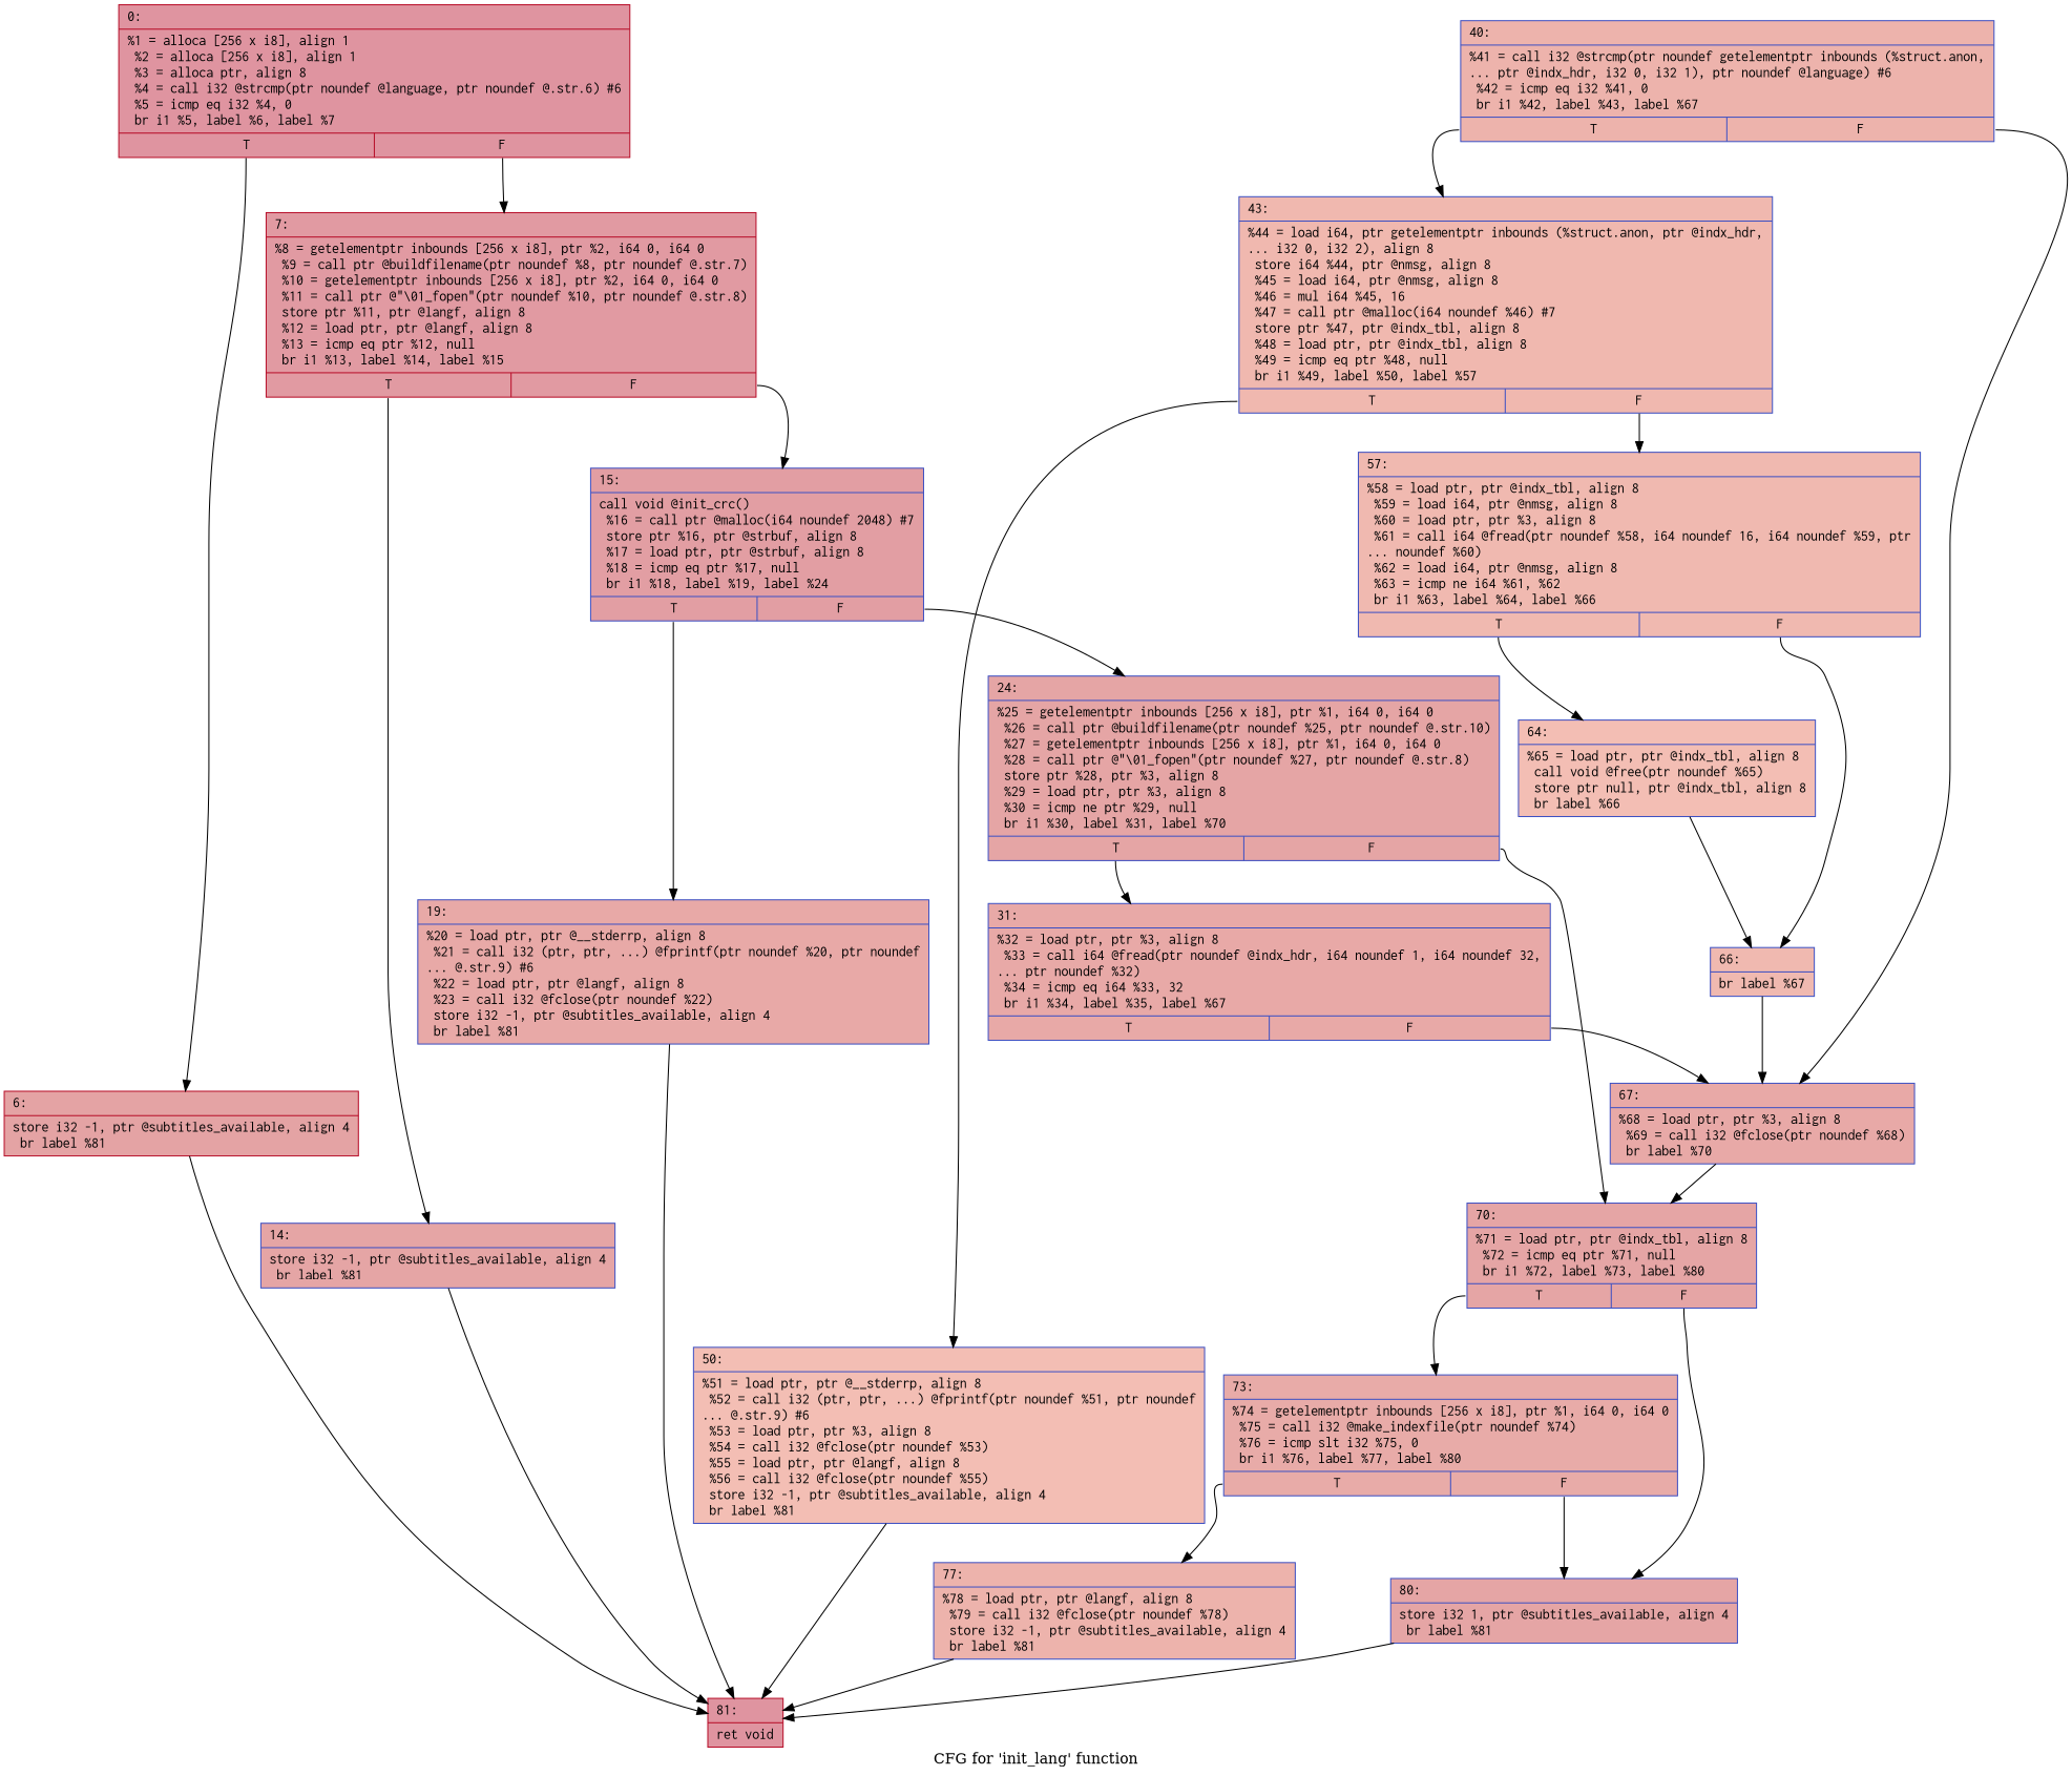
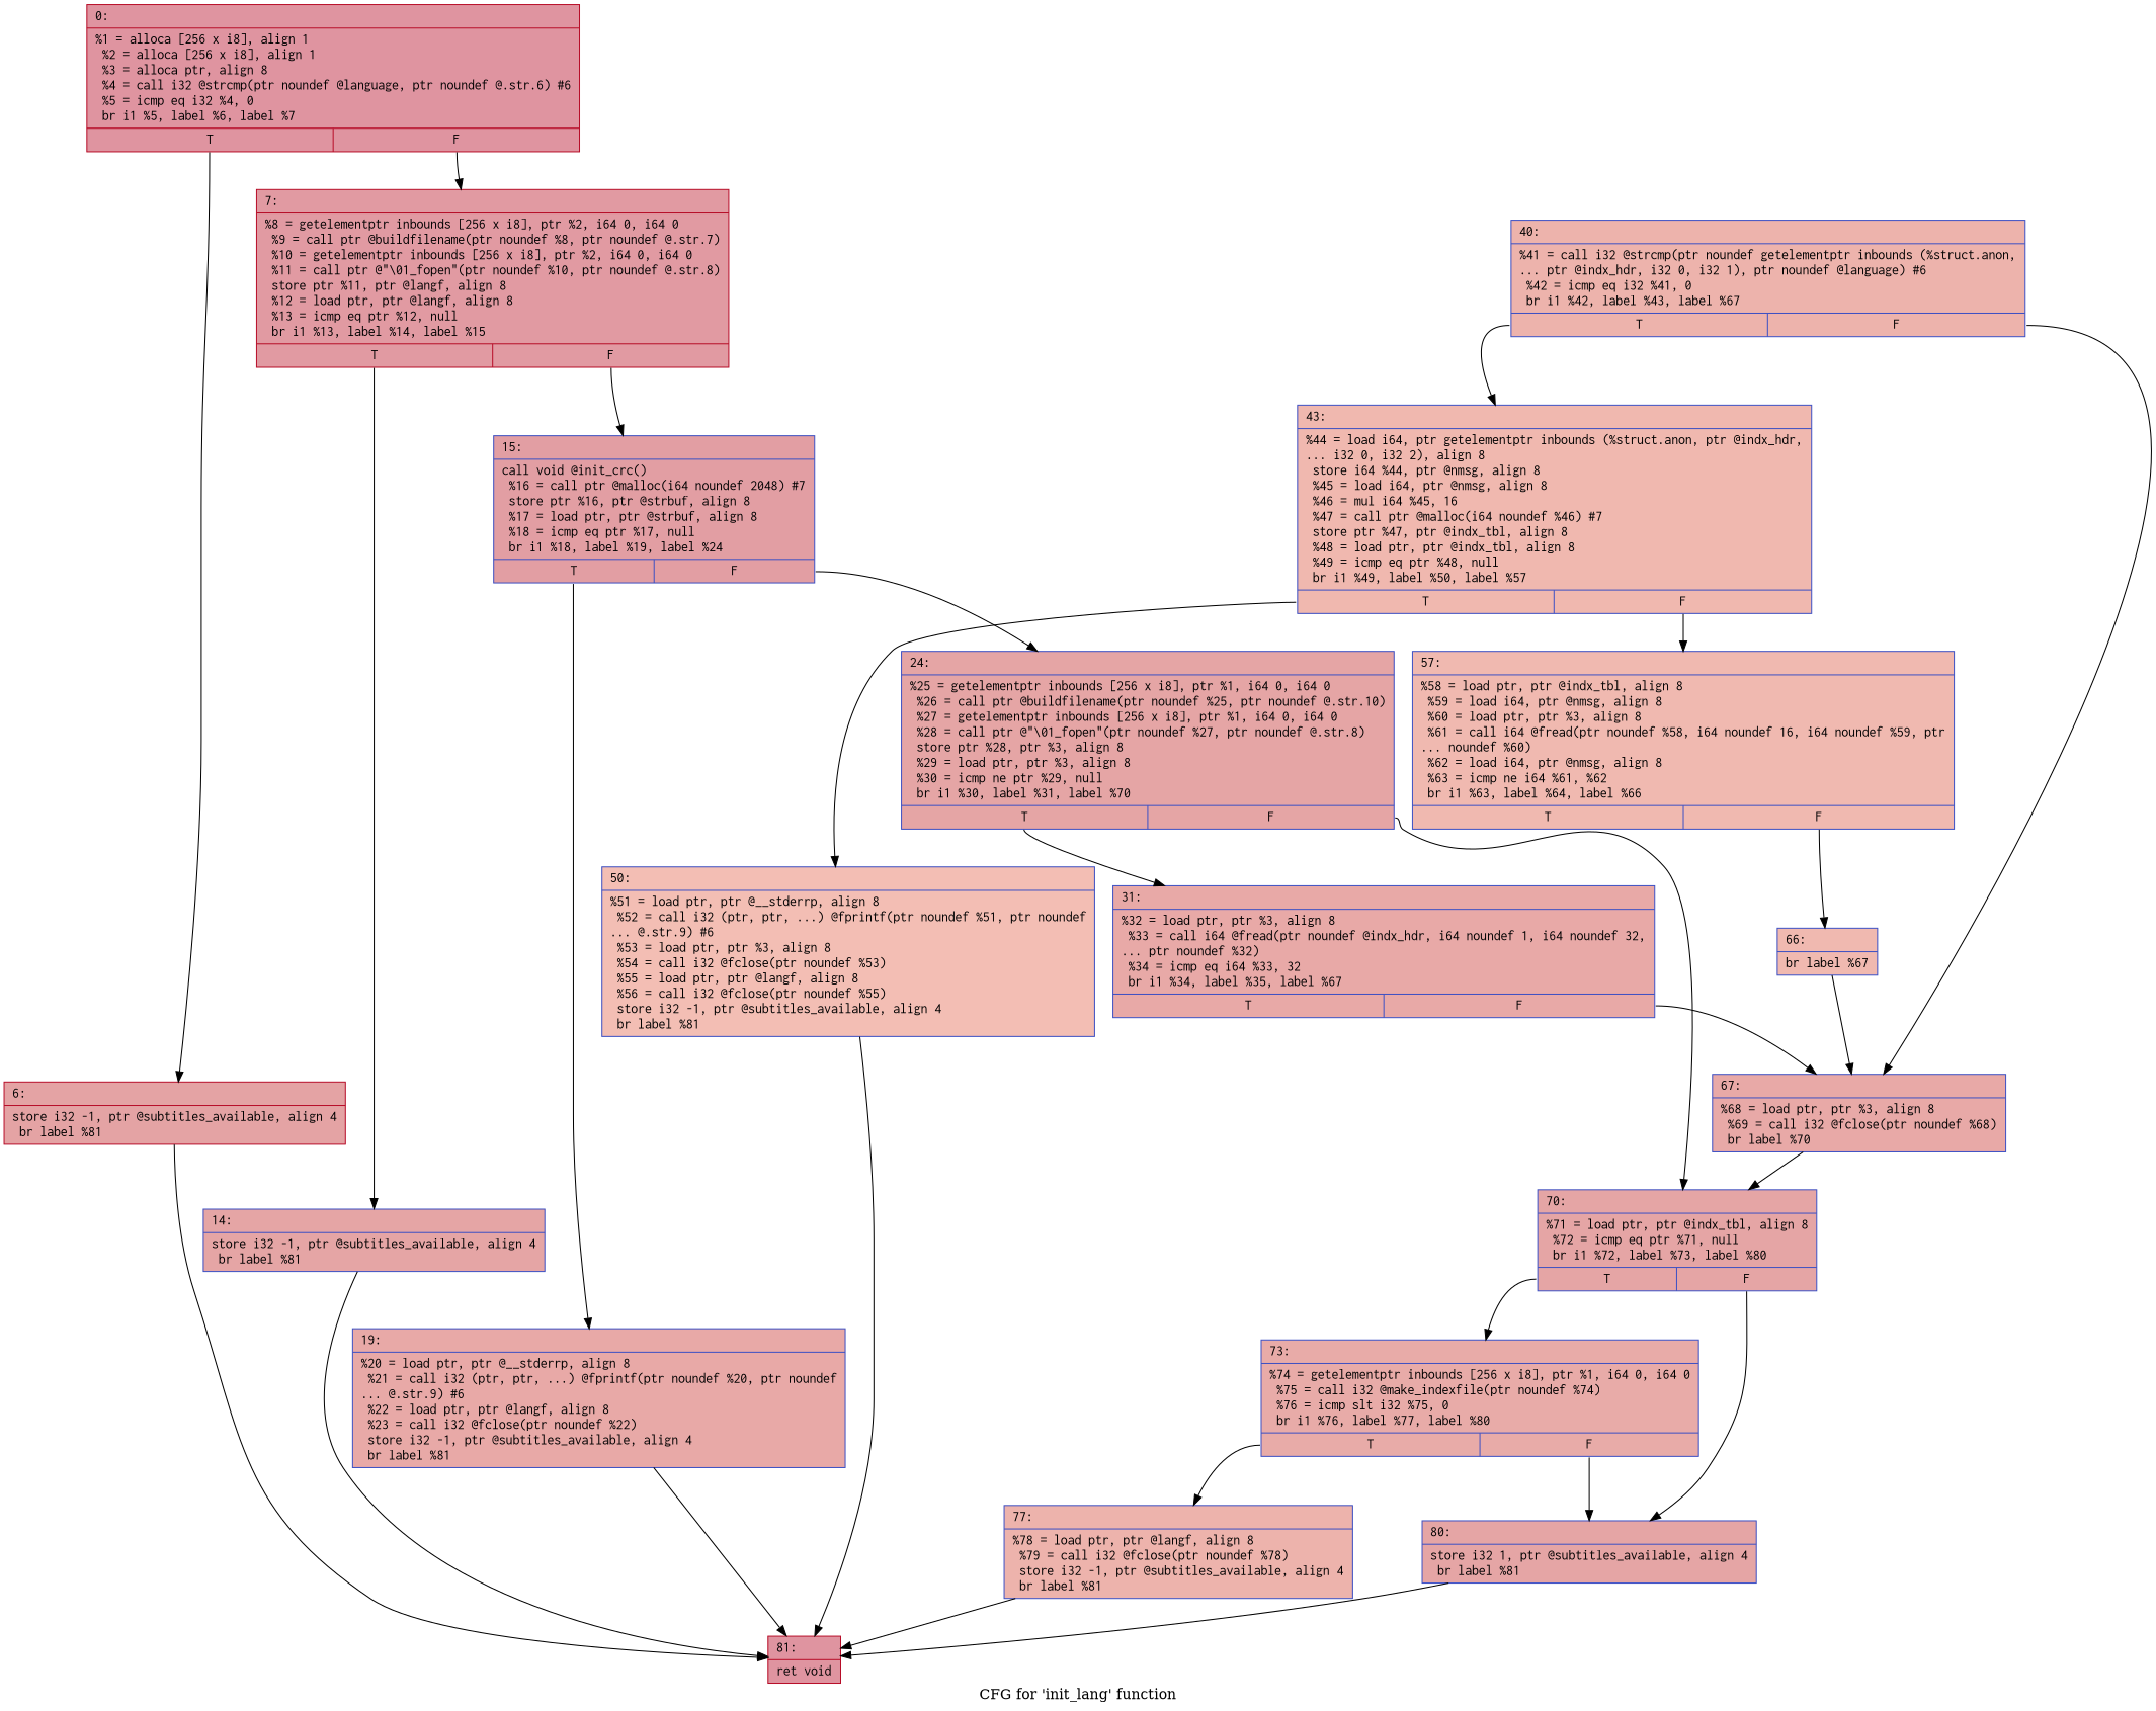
  digraph {
    label="CFG for 'init_lang' function"
    node [color="#3d50c3ff" fillcolor="#c5333470" fontname=Courier shape=record style=filled]
    edge [tailport=s0]
    n1 [color="#b70d28ff" fillcolor="#b70d2870" label="{0:\l|  %1 = alloca [256 x i8], align 1\l  %2 = alloca [256 x i8], align 1\l  %3 = alloca ptr, align 8\l  %4 = call i32 @strcmp(ptr noundef @language, ptr noundef @.str.6) #6\l  %5 = icmp eq i32 %4, 0\l  br i1 %5, label %6, label %7\l|{<s0>T|<s1>F}}"]
    n2 [color="#b70d28ff" fillcolor="#c32e3170" label="{6:\l|  store i32 -1, ptr @subtitles_available, align 4\l  br label %81\l}"]
    n3 [color="#b70d28ff" fillcolor="#bb1b2c70" label="{7:\l|  %8 = getelementptr inbounds [256 x i8], ptr %2, i64 0, i64 0\l  %9 = call ptr @buildfilename(ptr noundef %8, ptr noundef @.str.7)\l  %10 = getelementptr inbounds [256 x i8], ptr %2, i64 0, i64 0\l  %11 = call ptr @\"\\01_fopen\"(ptr noundef %10, ptr noundef @.str.8)\l  store ptr %11, ptr @langf, align 8\l  %12 = load ptr, ptr @langf, align 8\l  %13 = icmp eq ptr %12, null\l  br i1 %13, label %14, label %15\l|{<s0>T|<s1>F}}"]
    n4 [color="#b70d28ff" fillcolor="#b70d2870" label="{81:\l|  ret void\l}"]
    n5 [label="{14:\l|  store i32 -1, ptr @subtitles_available, align 4\l  br label %81\l}"]
    n6 [fillcolor="#be242e70" label="{15:\l|  call void @init_crc()\l  %16 = call ptr @malloc(i64 noundef 2048) #7\l  store ptr %16, ptr @strbuf, align 8\l  %17 = load ptr, ptr @strbuf, align 8\l  %18 = icmp eq ptr %17, null\l  br i1 %18, label %19, label %24\l|{<s0>T|<s1>F}}"]
    n7 [fillcolor="#ca3b3770" label="{19:\l|  %20 = load ptr, ptr @__stderrp, align 8\l  %21 = call i32 (ptr, ptr, ...) @fprintf(ptr noundef %20, ptr noundef\l... @.str.9) #6\l  %22 = load ptr, ptr @langf, align 8\l  %23 = call i32 @fclose(ptr noundef %22)\l  store i32 -1, ptr @subtitles_available, align 4\l  br label %81\l}"]
    n8 [label="{24:\l|  %25 = getelementptr inbounds [256 x i8], ptr %1, i64 0, i64 0\l  %26 = call ptr @buildfilename(ptr noundef %25, ptr noundef @.str.10)\l  %27 = getelementptr inbounds [256 x i8], ptr %1, i64 0, i64 0\l  %28 = call ptr @\"\\01_fopen\"(ptr noundef %27, ptr noundef @.str.8)\l  store ptr %28, ptr %3, align 8\l  %29 = load ptr, ptr %3, align 8\l  %30 = icmp ne ptr %29, null\l  br i1 %30, label %31, label %70\l|{<s0>T|<s1>F}}"]
    n9 [fillcolor="#ca3b3770" label="{31:\l|  %32 = load ptr, ptr %3, align 8\l  %33 = call i64 @fread(ptr noundef @indx_hdr, i64 noundef 1, i64 noundef 32,\l... ptr noundef %32)\l  %34 = icmp eq i64 %33, 32\l  br i1 %34, label %35, label %67\l|{<s0>T|<s1>F}}"]
    n10 [label="{70:\l|  %71 = load ptr, ptr @indx_tbl, align 8\l  %72 = icmp eq ptr %71, null\l  br i1 %72, label %73, label %80\l|{<s0>T|<s1>F}}"]
    n11 [fillcolor="#ca3b3770" label="{67:\l|  %68 = load ptr, ptr %3, align 8\l  %69 = call i32 @fclose(ptr noundef %68)\l  br label %70\l}"]
    n12 [fillcolor="#cc403a70" label="{73:\l|  %74 = getelementptr inbounds [256 x i8], ptr %1, i64 0, i64 0\l  %75 = call i32 @make_indexfile(ptr noundef %74)\l  %76 = icmp slt i32 %75, 0\l  br i1 %76, label %77, label %80\l|{<s0>T|<s1>F}}"]
    n13 [label="{80:\l|  store i32 1, ptr @subtitles_available, align 4\l  br label %81\l}"]
    n14 [fillcolor="#d6524470" label="{77:\l|  %78 = load ptr, ptr @langf, align 8\l  %79 = call i32 @fclose(ptr noundef %78)\l  store i32 -1, ptr @subtitles_available, align 4\l  br label %81\l}"]
    n15 [fillcolor="#d6524470" label="{40:\l|  %41 = call i32 @strcmp(ptr noundef getelementptr inbounds (%struct.anon,\l... ptr @indx_hdr, i32 0, i32 1), ptr noundef @language) #6\l  %42 = icmp eq i32 %41, 0\l  br i1 %42, label %43, label %67\l|{<s0>T|<s1>F}}"]
    n16 [fillcolor="#dc5d4a70" label="{43:\l|  %44 = load i64, ptr getelementptr inbounds (%struct.anon, ptr @indx_hdr,\l... i32 0, i32 2), align 8\l  store i64 %44, ptr @nmsg, align 8\l  %45 = load i64, ptr @nmsg, align 8\l  %46 = mul i64 %45, 16\l  %47 = call ptr @malloc(i64 noundef %46) #7\l  store ptr %47, ptr @indx_tbl, align 8\l  %48 = load ptr, ptr @indx_tbl, align 8\l  %49 = icmp eq ptr %48, null\l  br i1 %49, label %50, label %57\l|{<s0>T|<s1>F}}"]
    n17 [fillcolor="#e36c5570" label="{50:\l|  %51 = load ptr, ptr @__stderrp, align 8\l  %52 = call i32 (ptr, ptr, ...) @fprintf(ptr noundef %51, ptr noundef\l... @.str.9) #6\l  %53 = load ptr, ptr %3, align 8\l  %54 = call i32 @fclose(ptr noundef %53)\l  %55 = load ptr, ptr @langf, align 8\l  %56 = call i32 @fclose(ptr noundef %55)\l  store i32 -1, ptr @subtitles_available, align 4\l  br label %81\l}"]
    n18 [fillcolor="#de614d70" label="{57:\l|  %58 = load ptr, ptr @indx_tbl, align 8\l  %59 = load i64, ptr @nmsg, align 8\l  %60 = load ptr, ptr %3, align 8\l  %61 = call i64 @fread(ptr noundef %58, i64 noundef 16, i64 noundef %59, ptr\l... noundef %60)\l  %62 = load i64, ptr @nmsg, align 8\l  %63 = icmp ne i64 %61, %62\l  br i1 %63, label %64, label %66\l|{<s0>T|<s1>F}}"]
-   n19 [fillcolor="#e36c5570" label="{64:\l|  %65 = load ptr, ptr @indx_tbl, align 8\l  call void @free(ptr noundef %65)\l  store ptr null, ptr @indx_tbl, align 8\l  br label %66\l}"]
    n20 [fillcolor="#de614d70" label="{66:\l|  br label %67\l}"]
    n1 -> n2
    n1 -> n3 [tailport=s1]
    n2 -> n4
    n3 -> n5
    n3 -> n6 [tailport=s1]
    n5 -> n4
    n6 -> n7
    n6 -> n8 [tailport=s1]
    n7 -> n4
    n8 -> n9
    n8 -> n10 [tailport=s1]
    n9 -> n11 [tailport=s1]
    n10 -> n12
    n10 -> n13 [tailport=s1]
    n11 -> n10
    n12 -> n13 [tailport=s1]
    n12 -> n14
    n13 -> n4
    n14 -> n4
    n15 -> n11 [tailport=s1]
    n15 -> n16
    n16 -> n17
    n16 -> n18 [tailport=s1]
    n17 -> n4
-   n18 -> n19
    n18 -> n20 [tailport=s1]
-   n19 -> n20
    n20 -> n11
  }
